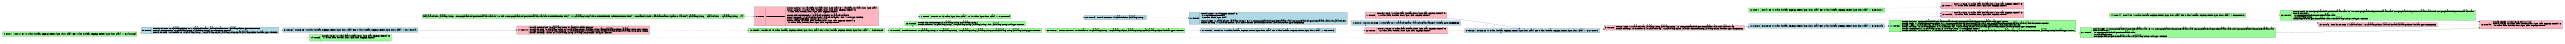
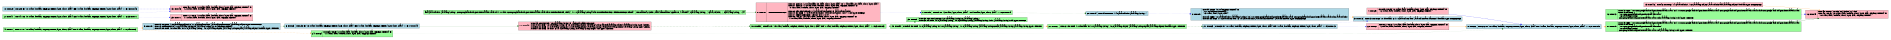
  digraph {
    rankdir=LR
    node [fillcolor=palegreen shape=record style=filled]
    edge [arrowhead=box color=blue style=dotted]
    n1 [fillcolor=lightpink label="{0\:\ 0x0000|MTH_ENTER_BLOCK\l|0x0000: CONST  (r2 I:?[boolean, int, float, short, byte, char]) = (1 ?[boolean, int, float, short, byte, char]) \l0x0001: CONST  (r1 I:?[int, float, boolean, short, byte, char, OBJECT, ARRAY]) = \l  (0 ?[int, float, boolean, short, byte, char, OBJECT, ARRAY])\l \l0x0002: NEW_INSTANCE  (r4 I:java.util.ArrayList) =  java.util.ArrayList \l0x0004: INVOKE  (r4 I:java.util.ArrayList) java.util.ArrayList.\<init\>():void type: DIRECT \l0x0007: ARRAY_LENGTH  (r5 I:int) = (r11 I:?[]) \l0x0008: MOVE  (r3 I:?[int, float, boolean, short, byte, char, OBJECT, ARRAY]) = \l  (r1 I:?[int, float, boolean, short, byte, char, OBJECT, ARRAY])\l \l}"]
    n2 [label="{1\:\ 0x0009|0x0009: IF  (r3 I:?[int, byte, short, char]) \>= (r5 I:?[int, byte, short, char])  \-\> B:28:0x007f \l}"]
    n3 [fillcolor=lightblue label="{28\:\ 0x007f|0x007f: RETURN  (r4 I:java.util.List\<java.lang.String\>) \l}"]
    n4 [fillcolor=lightblue label="{2\:\ 0x000b|0x000b: AGET  (r6 I:?[OBJECT, ARRAY]) = \l  (r11 I:?[OBJECT, ARRAY][])\l  (r3 I:?[int, short, byte, char])\l \l0x000d: IGET  (r0 I:java.util.List\<java.lang.String\>) = (r10 I:com.google.android.gms.internal.ads.zzavf) com.google.android.gms.internal.ads.zzavf.zzdsc java.util.List \l0x000f: INVOKE  (r7 I:java.util.Iterator) = (r0 I:java.util.List) java.util.List.iterator():java.util.Iterator type: INTERFACE \l}"]
    n5 [fillcolor=lightblue label="{3\:\ 0x0013|0x0013: INVOKE  (r0 I:boolean) = (r7 I:java.util.Iterator) java.util.Iterator.hasNext():boolean type: INTERFACE \l}"]
    n6 [label="{4\:\ 0x0017|0x0017: IF  (r0 I:?[int, boolean, OBJECT, ARRAY, byte, short, char]) == (0 ?[int, boolean, OBJECT, ARRAY, byte, short, char])  \-\> B:24:0x006f \l}"]
    n7 [fillcolor=lightblue label="{5\:\ 0x0019|0x0019: INVOKE  (r0 I:java.lang.Object) = (r7 I:java.util.Iterator) java.util.Iterator.next():java.lang.Object type: INTERFACE \l0x001d: CHECK_CAST  (r0 I:java.lang.String) = (java.lang.String) (r0 I:?[OBJECT, ARRAY]) \l0x001f: INVOKE  (r8 I:boolean) = (r0 I:java.lang.String), (r6 I:java.lang.Object) java.lang.String.equals(java.lang.Object):boolean type: VIRTUAL \l}"]
    n8 [label="{24\:\ 0x006f|0x006f: MOVE  (r0 I:?[int, float, boolean, short, byte, char, OBJECT, ARRAY]) = \l  (r1 I:?[int, float, boolean, short, byte, char, OBJECT, ARRAY])\l \l}"]
    n9 [fillcolor=lightblue label="{6\:\ 0x0023|0x0023: IF  (r8 I:?[int, boolean, OBJECT, ARRAY, byte, short, char]) == (0 ?[int, boolean, OBJECT, ARRAY, byte, short, char])  \-\> B:17:0x004d \l}"]
    n10 [fillcolor=lightblue label="{8\:\ 0x0026|0x0026: IF  (r0 I:?[int, boolean, OBJECT, ARRAY, byte, short, char]) == (0 ?[int, boolean, OBJECT, ARRAY, byte, short, char])  \-\> B:27:0x0079 \l}"]
    n11 [fillcolor=lightpink label="{17\:\ 0x004d|0x004d: CONST_STR  (r8 I:java.lang.String) =  \"android.webkit.resource.\" \l0x004f: INVOKE  (r8 I:java.lang.String) = (r8 I:java.lang.Object) java.lang.String.valueOf(java.lang.Object):java.lang.String type: STATIC \l0x0053: INVOKE  (r0 I:java.lang.String) = (r0 I:java.lang.Object) java.lang.String.valueOf(java.lang.Object):java.lang.String type: STATIC \l0x0057: INVOKE  (r9 I:int) = (r0 I:java.lang.String) java.lang.String.length():int type: VIRTUAL \l}"]
    n12 [fillcolor=lightpink label="{7\:\ 0x0025|0x0025: MOVE  (r0 I:?[int, float, boolean, short, byte, char, OBJECT, ARRAY]) = \l  (r2 I:?[int, float, boolean, short, byte, char, OBJECT, ARRAY])\l \l}"]
    n13 [label="{18\:\ 0x005b|0x005b: IF  (r9 I:?[int, boolean, OBJECT, ARRAY, byte, short, char]) == (0 ?[int, boolean, OBJECT, ARRAY, byte, short, char])  \-\> B:23:0x0069 \l}"]
-   n14 [fillcolor=lightpink label="{9\:\ 0x0028|0x0028: SGET  (r0 I:java.util.Map\<java.lang.String, java.lang.String\>) =  com.google.android.gms.internal.ads.zzavf.zzdsb java.util.Map \l0x002a: INVOKE  (r0 I:boolean) = (r0 I:java.util.Map), (r6 I:java.lang.Object) java.util.Map.containsKey(java.lang.Object):boolean type: INTERFACE \l}"]
    n15 [label="{27\:\ 0x0079|0x0079: IGET  (r0 I:com.google.android.gms.internal.ads.zzaur) = (r10 I:com.google.android.gms.internal.ads.zzavf) com.google.android.gms.internal.ads.zzavf.zzdsd com.google.android.gms.internal.ads.zzaur \l0x007b: INVOKE  \l  (r0 I:com.google.android.gms.internal.ads.zzaur)\l  (r6 I:java.lang.String)\l com.google.android.gms.internal.ads.zzaur.zzdl(java.lang.String):void type: VIRTUAL \l}"]
    n16 [fillcolor=lightblue label="{10\:\ 0x002e|0x002e: IF  (r0 I:?[int, boolean, OBJECT, ARRAY, byte, short, char]) == (0 ?[int, boolean, OBJECT, ARRAY, byte, short, char])  \-\> B:13:0x0043 \l}"]
    n17 [fillcolor=lightpink label="{16\:\ 0x0049|0x0049: ARITH  (r0 I:int) = (r3 I:int) + (1 int) \l0x004b: MOVE  (r3 I:?[int, float, boolean, short, byte, char, OBJECT, ARRAY]) = \l  (r0 I:?[int, float, boolean, short, byte, char, OBJECT, ARRAY])\l \l}"]
-   n18 [label="{11\:\ 0x0030|0x0030: INVOKE   com.google.android.gms.ads.internal.zzk.zzlg():com.google.android.gms.internal.ads.zzaxj type: STATIC \l0x0033: IGET  (r7 I:android.content.Context) = (r10 I:com.google.android.gms.internal.ads.zzavf) com.google.android.gms.internal.ads.zzavf.zzlj android.content.Context \l0x0035: SGET  (r0 I:java.util.Map\<java.lang.String, java.lang.String\>) =  com.google.android.gms.internal.ads.zzavf.zzdsb java.util.Map \l0x0037: INVOKE  (r0 I:java.lang.Object) = (r0 I:java.util.Map), (r6 I:java.lang.Object) java.util.Map.get(java.lang.Object):java.lang.Object type: INTERFACE \l0x003b: CHECK_CAST  (r0 I:java.lang.String) = (java.lang.String) (r0 I:?[OBJECT, ARRAY]) \l0x003d: INVOKE  (r0 I:boolean) = (r7 I:android.content.Context), (r0 I:java.lang.String) com.google.android.gms.internal.ads.zzaxj.zzp(android.content.Context, java.lang.String):boolean type: STATIC \l}"]
    n19 [fillcolor=lightpink label="{13\:\ 0x0043|0x0043: MOVE  (r0 I:?[int, float, boolean, short, byte, char, OBJECT, ARRAY]) = \l  (r2 I:?[int, float, boolean, short, byte, char, OBJECT, ARRAY])\l \l}"]
-   n20 [label="{14\:\ 0x0044|0x0044: IF  (r0 I:?[int, boolean, OBJECT, ARRAY, byte, short, char]) == (0 ?[int, boolean, OBJECT, ARRAY, byte, short, char])  \-\> B:26:0x0073 \l}"]
    n21 [label="{12\:\ 0x0041|0x0041: IF  (r0 I:?[int, boolean, OBJECT, ARRAY, byte, short, char]) == (0 ?[int, boolean, OBJECT, ARRAY, byte, short, char])  \-\> B:25:0x0071 \l}"]
    n22 [fillcolor=lightpink label="{25\:\ 0x0071|0x0071: MOVE  (r0 I:?[int, float, boolean, short, byte, char, OBJECT, ARRAY]) = \l  (r1 I:?[int, float, boolean, short, byte, char, OBJECT, ARRAY])\l \l}"]
    n23 [fillcolor=lightpink label="{15\:\ 0x0046|0x0046: INVOKE  (r4 I:java.util.List), (r6 I:java.lang.Object) java.util.List.add(java.lang.Object):boolean type: INTERFACE \l}"]
    n24 [label="{26\:\ 0x0073|0x0073: IGET  (r0 I:com.google.android.gms.internal.ads.zzaur) = (r10 I:com.google.android.gms.internal.ads.zzavf) com.google.android.gms.internal.ads.zzavf.zzdsd com.google.android.gms.internal.ads.zzaur \l0x0075: INVOKE  \l  (r0 I:com.google.android.gms.internal.ads.zzaur)\l  (r6 I:java.lang.String)\l com.google.android.gms.internal.ads.zzaur.zzdm(java.lang.String):void type: VIRTUAL \l}"]
    n25 [label="{19\:\ 0x005d|0x005d: INVOKE  (r0 I:java.lang.String) = (r8 I:java.lang.String), (r0 I:java.lang.String) java.lang.String.concat(java.lang.String):java.lang.String type: VIRTUAL \l}"]
    n26 [label="{23\:\ 0x0069|0x0069: NEW_INSTANCE  (r0 I:java.lang.String) =  java.lang.String \l0x006b: INVOKE  (r0 I:java.lang.String), (r8 I:java.lang.String) java.lang.String.\<init\>(java.lang.String):void type: DIRECT \l}"]
    n27 [label="{20\:\ 0x0061|0x0061: INVOKE  (r0 I:boolean) = (r0 I:java.lang.String), (r6 I:java.lang.Object) java.lang.String.equals(java.lang.Object):boolean type: VIRTUAL \l}"]
    n28 [fillcolor=lightblue label="{21\:\ 0x0065|0x0065: IF  (r0 I:?[int, boolean, OBJECT, ARRAY, byte, short, char]) == (0 ?[int, boolean, OBJECT, ARRAY, byte, short, char])  \-\> B:3:0x0013 \l}"]
    n29 [fillcolor=lightpink label="{22\:\ 0x0067|0x0067: MOVE  (r0 I:?[int, float, boolean, short, byte, char, OBJECT, ARRAY]) = \l  (r2 I:?[int, float, boolean, short, byte, char, OBJECT, ARRAY])\l \l}"]
    n30 [label="{final java.util.List\<java.lang.String\> com.google.android.gms.internal.ads.zzavf.zzb((r10 'this' I:com.google.android.gms.internal.ads.zzavf A[IMMUTABLE_TYPE, THIS]), (r11 I:java.lang.String[] A[IMMUTABLE_TYPE, METHOD_ARGUMENT]))  | Annotation[SYSTEM, dalvik.annotation.Signature, \{value=[([, Ljava\/lang\/String;, ), Ljava\/util\/List, \<, Ljava\/lang\/String;, \>;]\}]\l}"]
    n1 -> n2
    n2 -> n3 [color=darkgreen]
    n3 -> n4
    n4 -> n5 [arrowhead=dot color=darkorange style=dashed]
    n6 -> n7 [arrowhead=dot color=darkorange]
    n6 -> n8 [arrowhead=dot color=darkorange style=dashed]
    n7 -> n9 [arrowhead=dot color=darkgreen style=dashed]
    n8 -> n10 [color=darkgreen]
    n9 -> n11 [color=darkgreen style=solid]
-   n10 -> n14 [color=darkgreen style=dashed]
    n10 -> n15 [color=darkorange]
    n11 -> n13 [arrowhead=dot color=darkgreen style=dashed]
    n12 -> n10 [style=solid]
    n13 -> n25 [color=darkgreen]
    n13 -> n26 [color=darkgreen]
-   n14 -> n16 [style=solid]
    n15 -> n17 [color=darkgreen style=solid]
-   n16 -> n18 [style=solid]
    n16 -> n19 [style=dashed]
-   n19 -> n20 [color=darkorange]
-   n20 -> n23 [style=dashed]
-   n20 -> n24 [color=darkorange]
    n21 -> n19 [arrowhead=dot]
    n21 -> n22 [arrowhead=dot]
    n23 -> n17 [arrowhead=dot color=darkorange style=solid]
    n24 -> n17 [style=dashed]
    n25 -> n27 [color=darkorange style=dashed]
    n27 -> n28 [color=darkgreen style=dashed]
    n28 -> n5 [arrowhead=dot]
    n28 -> n29 [arrowhead=dot]
    n29 -> n10 [arrowhead=dot color=darkorange style=solid]
    n30 -> n1 [arrowhead=dot color=darkgreen style=solid]
  }
